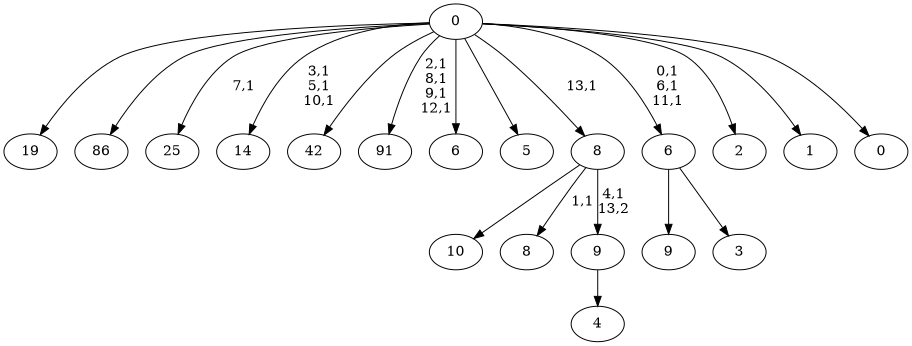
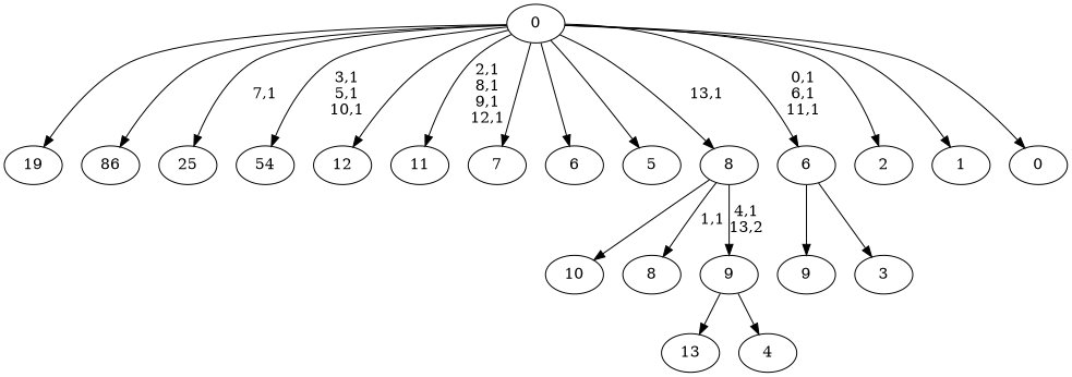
  digraph {
    n1 [label=19]
    n2 [label=86]
    n3 [label=25]
-   n4 [label=14]
-   n6 [label=42]
-   n7 [label=91]
+   n4 [label=54]
+   n5 [label=13]
+   n6 [label=12]
+   n7 [label=11]
    n8 [label=10]
    n9 [label=9]
    n10 [label=8]
+   n11 [label=7]
    n12 [label=6]
    n13 [label=5]
    n14 [label=4]
    9
    8
    n17 [label=3]
    6
    n19 [label=2]
    n20 [label=1]
    n21 [label=0]
    0
+   9 -> n5
    9 -> n14
    8 -> n8
    8 -> n10 [label="1,1"]
    8 -> 9 [label="4,1\n13,2"]
    6 -> n9
    6 -> n17
    0 -> n1
    0 -> n2
    0 -> n3 [label="7,1"]
    0 -> n4 [label="3,1\n5,1\n10,1"]
    0 -> n6
    0 -> n7 [label="2,1\n8,1\n9,1\n12,1"]
+   0 -> n11
    0 -> n12
    0 -> n13
    0 -> 8 [label="13,1"]
    0 -> 6 [label="0,1\n6,1\n11,1"]
    0 -> n19
    0 -> n20
    0 -> n21
  }
